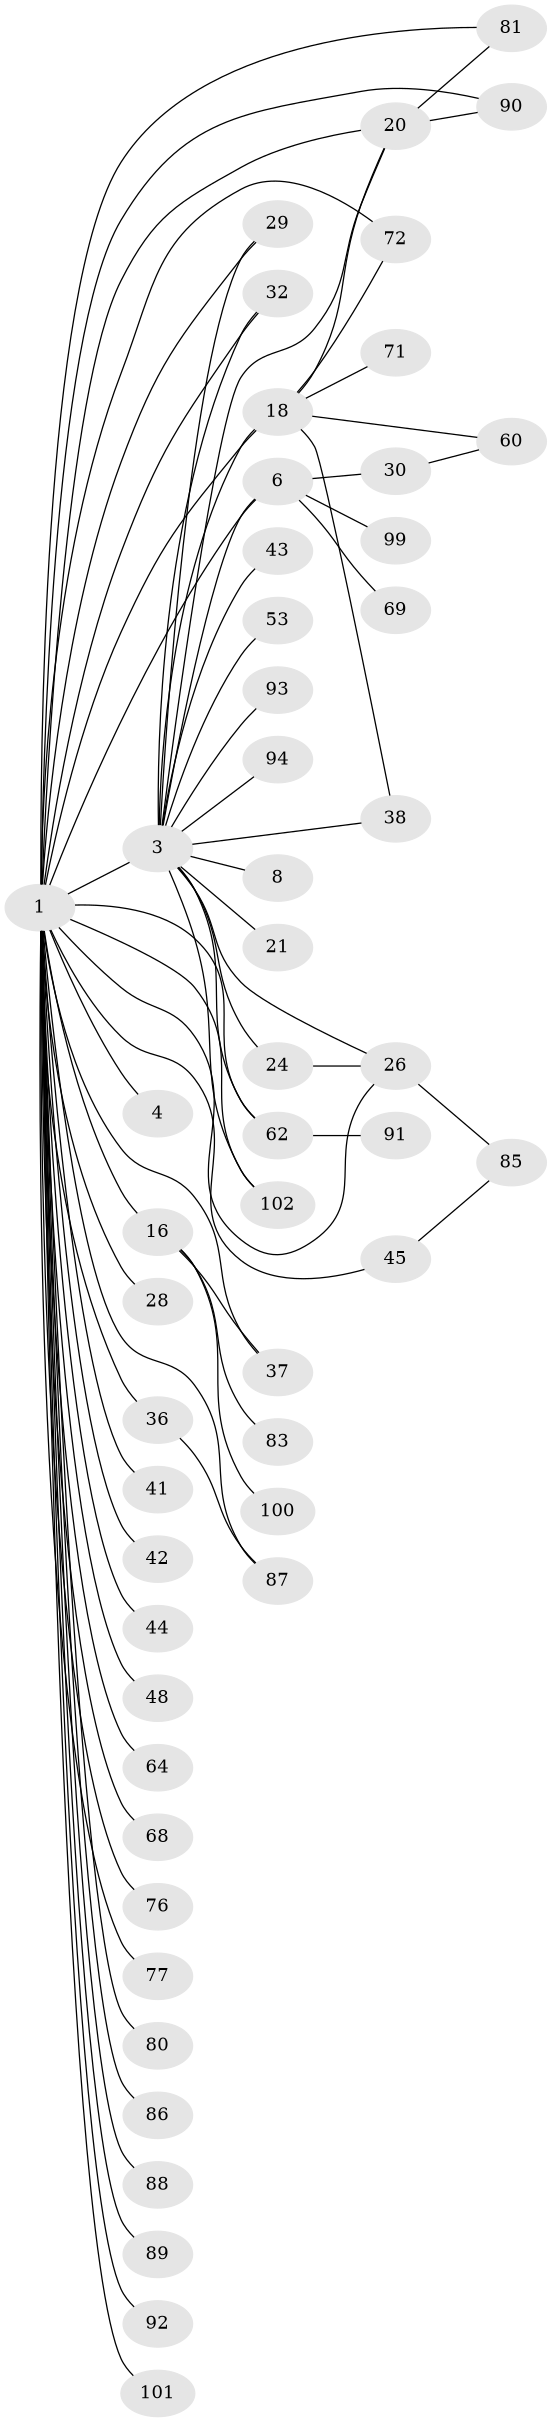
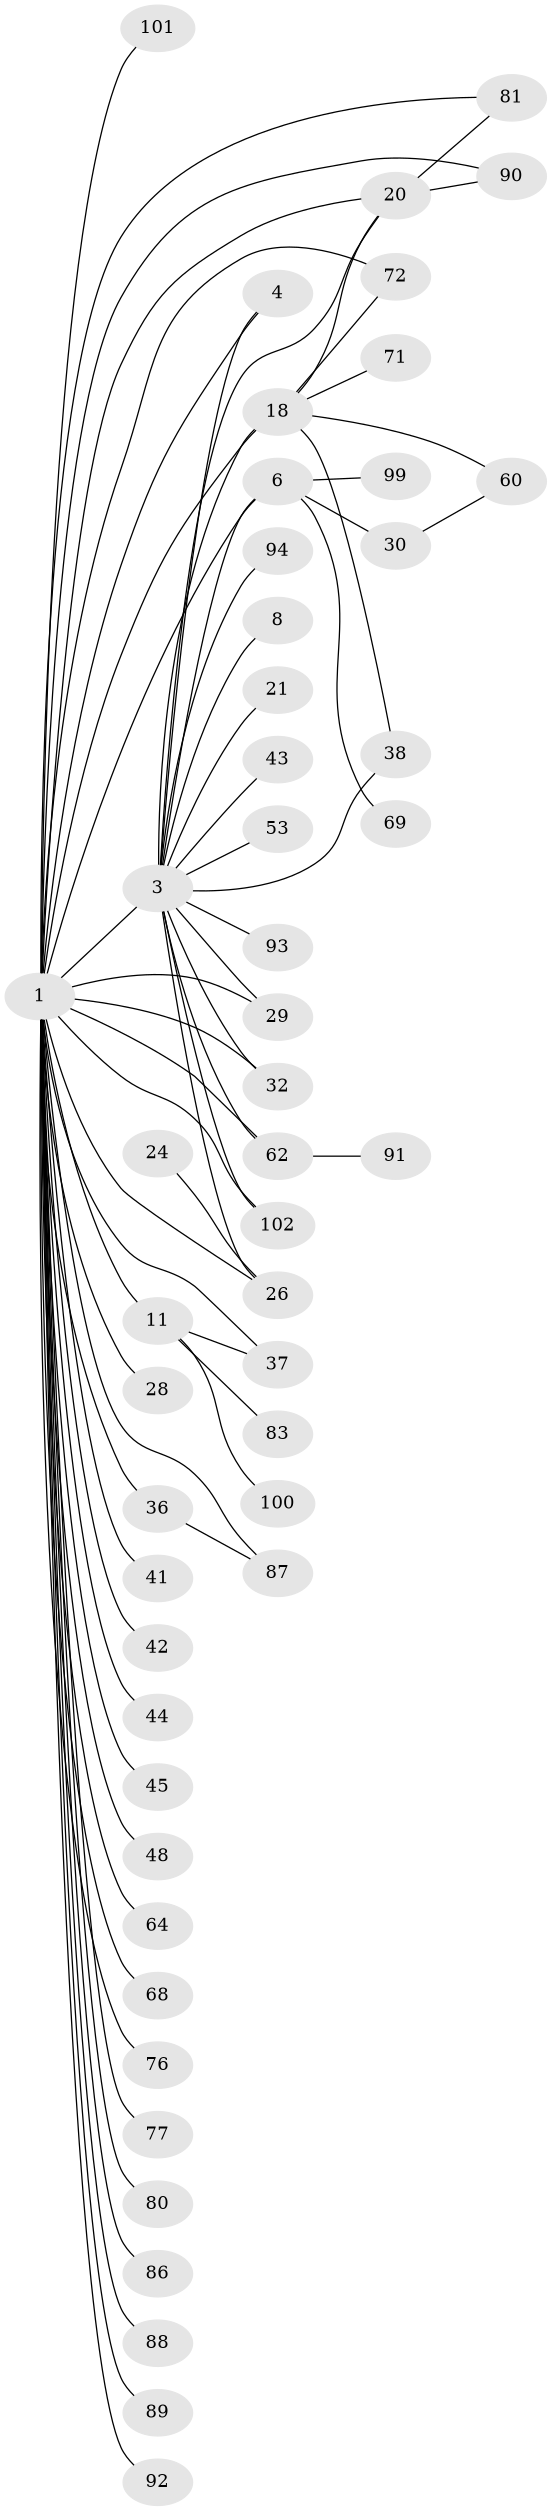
  graph {
    rankdir=LR
    node [color=gray90 style=filled]
    1 [super="+2"]
    3 [super="+67+5+31"]
    4
    6 [super="+57"]
-   11 [super="+54+47" label=16]
+   11 [super="+54+47"]
    18 [super="+78+56+65+52"]
    20 [super="+26+55"]
    28
    29
    32 [super="+63+75+61"]
    36
    37 [super="+84"]
    41
    42
    44
    45
    48 [super="+96"]
    62 [super="+95+82"]
    64
    n20 [label=26 super="+73"]
    68
    72 [super="+98"]
    76
    77
    80
    81
    86
    87
    88
    89 [super="+103"]
    90
    92
    101
    102
    24
    8
    21
    38 [super="+58+40"]
    43
    53
    93
    94
    30
    69
    99
    83
    100
    60
    71
-   85
    91
    1 -- 3 [weight=12]
    1 -- 4
    1 -- 6
    1 -- 11
    1 -- 18 [weight=3]
    1 -- 20 [weight=3]
    1 -- 28
    1 -- 29
    1 -- 32 [weight=2]
    1 -- 36
    1 -- 37
    1 -- 41
    1 -- 42
    1 -- 44
    1 -- 45
    1 -- 48 [weight=2]
    1 -- 62 [weight=3]
    1 -- 64
    1 -- n20
    1 -- 68 [weight=2]
    1 -- 72
    1 -- 76
    1 -- 77
    1 -- 80
    1 -- 81
    1 -- 86
    1 -- 87
    1 -- 88
    1 -- 89
    1 -- 90
    1 -- 92
    1 -- 101
    1 -- 102
    3 -- 6
    3 -- 18
    3 -- 20
    3 -- 29
    3 -- 32
    3 -- 62
    3 -- n20
    3 -- 102
-   3 -- 24
+   3 -- 4
    3 -- 8
    3 -- 21
    3 -- 38 [weight=2]
    3 -- 43
    3 -- 53 [weight=2]
    3 -- 93
    3 -- 94
    6 -- 30
    6 -- 69
    6 -- 99
    11 -- 37
    11 -- 83 [weight=2]
    11 -- 100
    18 -- 20
    18 -- 72
    18 -- 38
    18 -- 60
    18 -- 71
    20 -- 81
    20 -- 90
    36 -- 87
-   45 -- 85
    62 -- 91
-   n20 -- 85
    24 -- n20
    30 -- 60
  }
